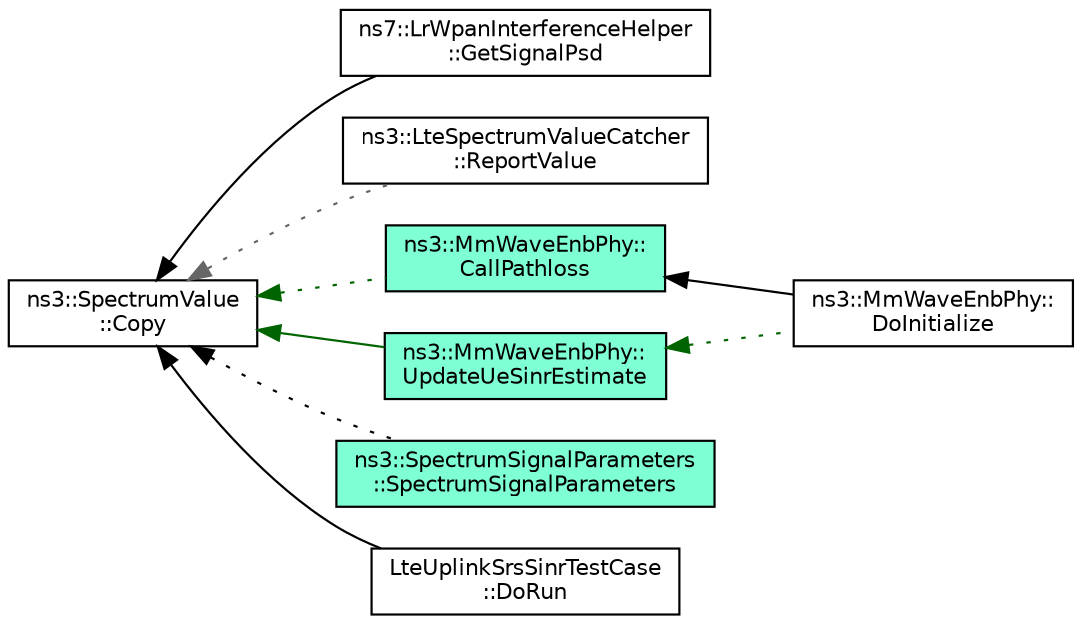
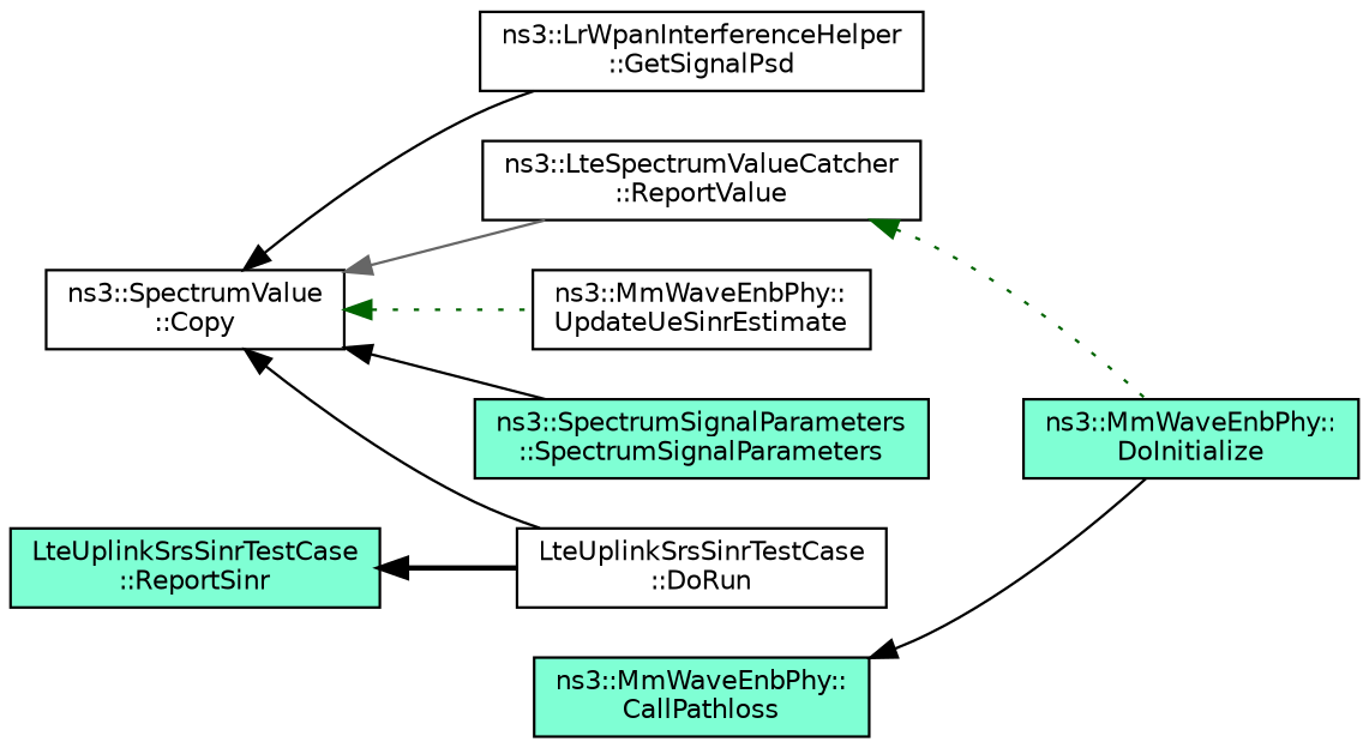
  digraph {
    rankdir=LR
    node [color=black fillcolor=white fontname=Helvetica fontsize=10 shape=record style=filled]
    edge [color=black dir=back fontname=Helvetica fontsize=10 labelfontname=Helvetica labelfontsize=10 style=solid]
    n1 [fontcolor=black height=0.2 label="ns3::SpectrumValue\l::Copy" width=0.4]
-   n2 [height=0.2 label="ns7::LrWpanInterferenceHelper\l::GetSignalPsd" width=0.4]
+   n2 [height=0.2 label="ns3::LrWpanInterferenceHelper\l::GetSignalPsd" width=0.4]
    n3 [height=0.2 label="ns3::LteSpectrumValueCatcher\l::ReportValue" width=0.4]
    n4 [fillcolor=aquamarine height=0.2 label="ns3::MmWaveEnbPhy::\lCallPathloss" width=0.4]
-   n5 [fillcolor=aquamarine height=0.2 label="ns3::MmWaveEnbPhy::\lUpdateUeSinrEstimate" width=0.4]
+   n5 [height=0.2 label="ns3::MmWaveEnbPhy::\lUpdateUeSinrEstimate" width=0.4]
    n6 [fillcolor=aquamarine height=0.2 label="ns3::SpectrumSignalParameters\l::SpectrumSignalParameters" width=0.4]
    n7 [height=0.2 label="LteUplinkSrsSinrTestCase\l::DoRun" width=0.4]
-   n9 [height=0.2 label="ns3::MmWaveEnbPhy::\lDoInitialize" width=0.4]
+   n8 [fillcolor=aquamarine height=0.2 label="LteUplinkSrsSinrTestCase\l::ReportSinr" width=0.4]
+   n9 [fillcolor=aquamarine height=0.2 label="ns3::MmWaveEnbPhy::\lDoInitialize" width=0.4]
    n1 -> n2
-   n1 -> n3 [color=gray40 style=dotted]
-   n1 -> n4 [color=darkgreen style=dotted]
-   n1 -> n5 [color=darkgreen]
-   n1 -> n6 [style=dotted]
+   n1 -> n3 [color=gray40]
+   n1 -> n5 [color=darkgreen style=dotted]
+   n1 -> n6
    n1 -> n7
    n4 -> n9
-   n5 -> n9 [color=darkgreen style=dotted]
+   n3 -> n9 [color=darkgreen style=dotted]
+   n8 -> n7 [style=bold]
  }
